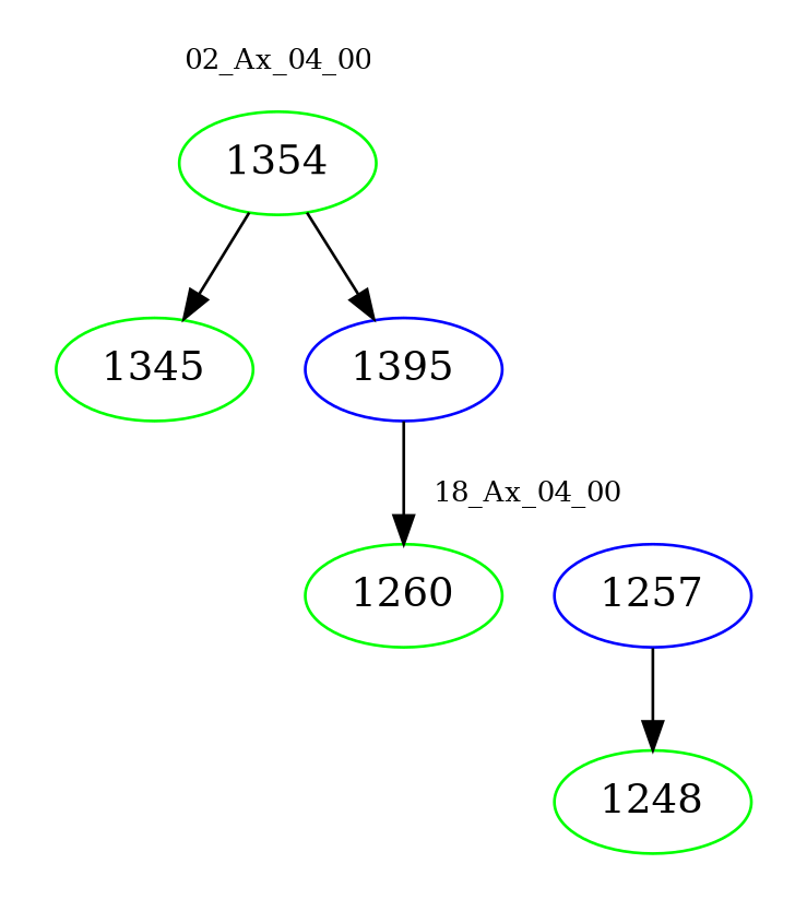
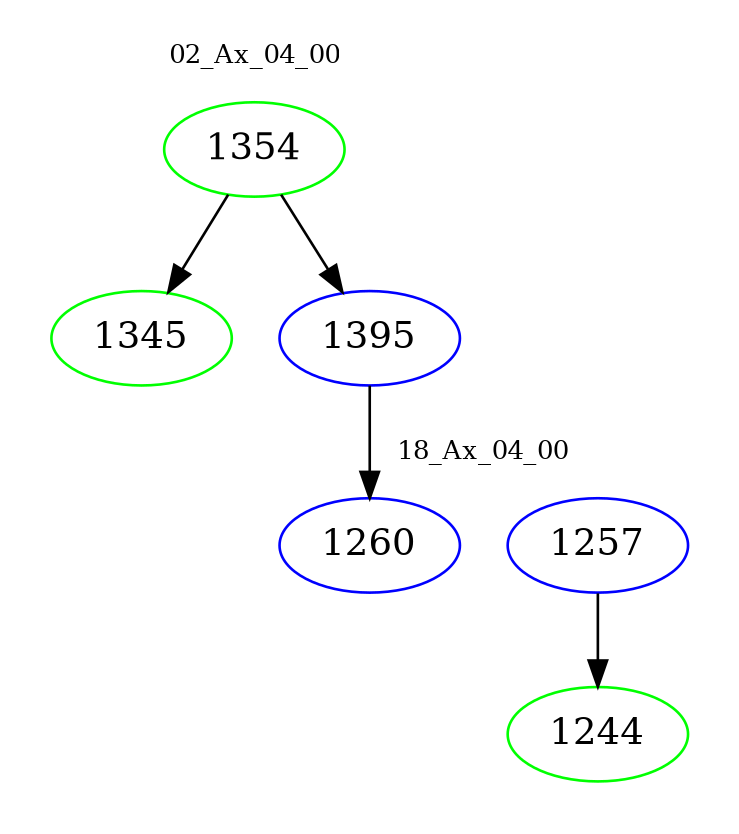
  digraph {
    fontname="DejaVu Serif"
    node [color=green fontname="DejaVu Serif"]
    edge [color=black fontname="DejaVu Serif"]
    n1 [label=1354]
    n2 [label=1345]
    n3 [color=blue label=1395]
    n4 [color=blue label=1257]
-   n5 [label=1248]
-   n6 [label=1260]
+   n5 [label=1244]
+   n6 [color=blue label=1260]
    subgraph cluster_1 {
      color=white
      fontsize=10
      label="02_Ax_04_00"
      n1
      n2
      n3
    }
    subgraph cluster_2 {
      color=white
      fontsize=10
      label="18_Ax_04_00"
      n4
      n5
      n6
    }
    n1 -> n2
    n1 -> n3
    n3 -> n6
    n4 -> n5
  }
